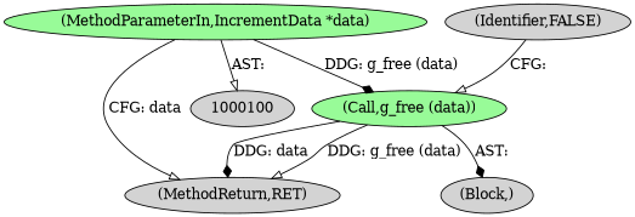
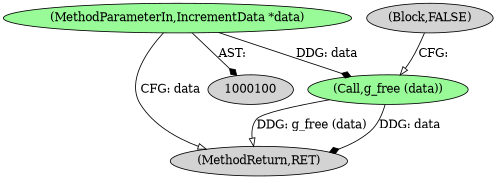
  digraph {
    node [fillcolor=lightgrey style=filled]
    edge [arrowhead=onormal]
    n1 [fillcolor=palegreen label="(Call,g_free (data))"]
-   n2 [label="(Block,)"]
    n3 [label="(MethodReturn,RET)"]
    n4 [fillcolor=palegreen label="(MethodParameterIn,IncrementData *data)"]
    1000100
-   n6 [label="(Identifier,FALSE)"]
-   n1 -> n2 [arrowhead=diamond label="AST: "]
+   n6 [label="(Block,FALSE)"]
    n1 -> n3 [arrowhead=diamond label="DDG: data"]
    n1 -> n3 [label="DDG: g_free (data)"]
-   n4 -> n1 [arrowhead=diamond label="DDG: g_free (data)"]
+   n4 -> n1 [arrowhead=diamond label="DDG: data"]
    n4 -> n3 [label="CFG: data"]
-   n4 -> 1000100 [label="AST: "]
+   n4 -> 1000100 [arrowhead=diamond label="AST: "]
    n6 -> n1 [label="CFG: "]
  }
